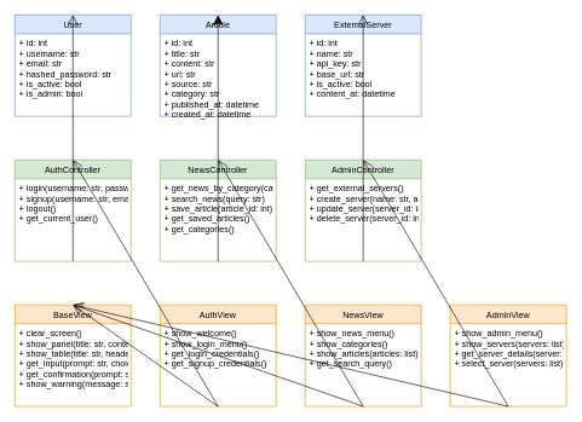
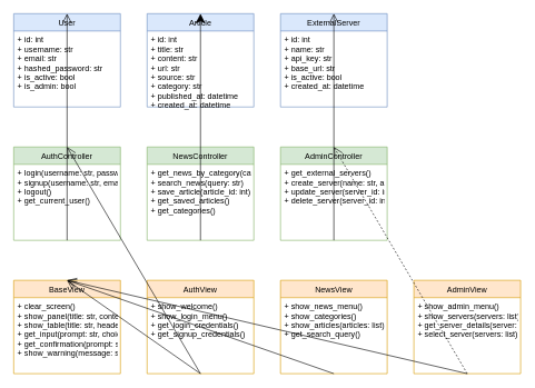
  <mxCell id="0" />
  <mxCell id="1" parent="0" />
  <mxCell id="2" value="User" style="swimlane;fontStyle=0;childLayout=stackLayout;horizontal=1;startSize=26;horizontalStack=0;resizeParent=1;resizeParentMax=0;resizeLast=0;collapsible=1;marginBottom=0;fillColor=#dae8fc;strokeColor=#6c8ebf;" vertex="1" parent="1"><mxGeometry x="20" y="20" width="160" height="140" as="geometry"><mxRectangle x="230" y="140" width="160" height="26" as="alternateBounds" /></mxGeometry></mxCell>
  <mxCell id="3" value="+ id: int&#10;+ username: str&#10;+ email: str&#10;+ hashed_password: str&#10;+ is_active: bool&#10;+ is_admin: bool" style="text;strokeColor=none;fillColor=none;align=left;verticalAlign=top;spacingLeft=4;spacingRight=4;overflow=hidden;rotatable=0;points=[[0,0.5],[1,0.5]];portConstraint=eastwest;" vertex="1" parent="2"><mxGeometry y="26" width="160" height="114" as="geometry" /></mxCell>
  <mxCell id="4" value="Article" style="swimlane;fontStyle=0;childLayout=stackLayout;horizontal=1;startSize=26;horizontalStack=0;resizeParent=1;resizeParentMax=0;resizeLast=0;collapsible=1;marginBottom=0;fillColor=#dae8fc;strokeColor=#6c8ebf;" vertex="1" parent="1"><mxGeometry x="220" y="20" width="160" height="140" as="geometry"><mxRectangle x="430" y="140" width="160" height="26" as="alternateBounds" /></mxGeometry></mxCell>
  <mxCell id="5" value="+ id: int&#10;+ title: str&#10;+ content: str&#10;+ url: str&#10;+ source: str&#10;+ category: str&#10;+ published_at: datetime&#10;+ created_at: datetime" style="text;strokeColor=none;fillColor=none;align=left;verticalAlign=top;spacingLeft=4;spacingRight=4;overflow=hidden;rotatable=0;points=[[0,0.5],[1,0.5]];portConstraint=eastwest;" vertex="1" parent="4"><mxGeometry y="26" width="160" height="114" as="geometry" /></mxCell>
  <mxCell id="6" value="ExternalServer" style="swimlane;fontStyle=0;childLayout=stackLayout;horizontal=1;startSize=26;horizontalStack=0;resizeParent=1;resizeParentMax=0;resizeLast=0;collapsible=1;marginBottom=0;fillColor=#dae8fc;strokeColor=#6c8ebf;" vertex="1" parent="1"><mxGeometry x="420" y="20" width="160" height="140" as="geometry"><mxRectangle x="630" y="140" width="160" height="26" as="alternateBounds" /></mxGeometry></mxCell>
- <mxCell id="7" value="+ id: int&#10;+ name: str&#10;+ api_key: str&#10;+ base_url: str&#10;+ is_active: bool&#10;+ content_at: datetime" style="text;strokeColor=none;fillColor=none;align=left;verticalAlign=top;spacingLeft=4;spacingRight=4;overflow=hidden;rotatable=0;points=[[0,0.5],[1,0.5]];portConstraint=eastwest;" vertex="1" parent="6"><mxGeometry y="26" width="160" height="114" as="geometry" /></mxCell>
+ <mxCell id="7" value="+ id: int&#10;+ name: str&#10;+ api_key: str&#10;+ base_url: str&#10;+ is_active: bool&#10;+ created_at: datetime" style="text;strokeColor=none;fillColor=none;align=left;verticalAlign=top;spacingLeft=4;spacingRight=4;overflow=hidden;rotatable=0;points=[[0,0.5],[1,0.5]];portConstraint=eastwest;" vertex="1" parent="6"><mxGeometry y="26" width="160" height="114" as="geometry" /></mxCell>
  <mxCell id="8" value="AuthController" style="swimlane;fontStyle=0;childLayout=stackLayout;horizontal=1;startSize=26;horizontalStack=0;resizeParent=1;resizeParentMax=0;resizeLast=0;collapsible=1;marginBottom=0;fillColor=#d5e8d4;strokeColor=#82b366;" vertex="1" parent="1"><mxGeometry x="20" y="220" width="160" height="140" as="geometry" /></mxCell>
  <mxCell id="9" value="+ login(username: str, password: str)&#10;+ signup(username: str, email: str, password: str)&#10;+ logout()&#10;+ get_current_user()" style="text;strokeColor=none;fillColor=none;align=left;verticalAlign=top;spacingLeft=4;spacingRight=4;overflow=hidden;rotatable=0;points=[[0,0.5],[1,0.5]];portConstraint=eastwest;" vertex="1" parent="8"><mxGeometry y="26" width="160" height="114" as="geometry" /></mxCell>
  <mxCell id="10" value="NewsController" style="swimlane;fontStyle=0;childLayout=stackLayout;horizontal=1;startSize=26;horizontalStack=0;resizeParent=1;resizeParentMax=0;resizeLast=0;collapsible=1;marginBottom=0;fillColor=#d5e8d4;strokeColor=#82b366;" vertex="1" parent="1"><mxGeometry x="220" y="220" width="160" height="140" as="geometry" /></mxCell>
  <mxCell id="11" value="+ get_news_by_category(category: str)&#10;+ search_news(query: str)&#10;+ save_article(article_id: int)&#10;+ get_saved_articles()&#10;+ get_categories()" style="text;strokeColor=none;fillColor=none;align=left;verticalAlign=top;spacingLeft=4;spacingRight=4;overflow=hidden;rotatable=0;points=[[0,0.5],[1,0.5]];portConstraint=eastwest;" vertex="1" parent="10"><mxGeometry y="26" width="160" height="114" as="geometry" /></mxCell>
  <mxCell id="12" value="AdminController" style="swimlane;fontStyle=0;childLayout=stackLayout;horizontal=1;startSize=26;horizontalStack=0;resizeParent=1;resizeParentMax=0;resizeLast=0;collapsible=1;marginBottom=0;fillColor=#d5e8d4;strokeColor=#82b366;" vertex="1" parent="1"><mxGeometry x="420" y="220" width="160" height="140" as="geometry" /></mxCell>
  <mxCell id="13" value="+ get_external_servers()&#10;+ create_server(name: str, api_key: str, base_url: str)&#10;+ update_server(server_id: int, data: dict)&#10;+ delete_server(server_id: int)" style="text;strokeColor=none;fillColor=none;align=left;verticalAlign=top;spacingLeft=4;spacingRight=4;overflow=hidden;rotatable=0;points=[[0,0.5],[1,0.5]];portConstraint=eastwest;" vertex="1" parent="12"><mxGeometry y="26" width="160" height="114" as="geometry" /></mxCell>
  <mxCell id="14" value="BaseView" style="swimlane;fontStyle=0;childLayout=stackLayout;horizontal=1;startSize=26;horizontalStack=0;resizeParent=1;resizeParentMax=0;resizeLast=0;collapsible=1;marginBottom=0;fillColor=#ffe6cc;strokeColor=#d79b00;" vertex="1" parent="1"><mxGeometry x="20" y="420" width="160" height="140" as="geometry" /></mxCell>
  <mxCell id="15" value="+ clear_screen()&#10;+ show_panel(title: str, content: str)&#10;+ show_table(title: str, headers: list, rows: list)&#10;+ get_input(prompt: str, choices: list = None)&#10;+ get_confirmation(prompt: str)&#10;+ show_warning(message: str)" style="text;strokeColor=none;fillColor=none;align=left;verticalAlign=top;spacingLeft=4;spacingRight=4;overflow=hidden;rotatable=0;points=[[0,0.5],[1,0.5]];portConstraint=eastwest;" vertex="1" parent="14"><mxGeometry y="26" width="160" height="114" as="geometry" /></mxCell>
  <mxCell id="16" value="AuthView" style="swimlane;fontStyle=0;childLayout=stackLayout;horizontal=1;startSize=26;horizontalStack=0;resizeParent=1;resizeParentMax=0;resizeLast=0;collapsible=1;marginBottom=0;fillColor=#ffe6cc;strokeColor=#d79b00;" vertex="1" parent="1"><mxGeometry x="220" y="420" width="160" height="140" as="geometry" /></mxCell>
  <mxCell id="17" value="+ show_welcome()&#10;+ show_login_menu()&#10;+ get_login_credentials()&#10;+ get_signup_credentials()" style="text;strokeColor=none;fillColor=none;align=left;verticalAlign=top;spacingLeft=4;spacingRight=4;overflow=hidden;rotatable=0;points=[[0,0.5],[1,0.5]];portConstraint=eastwest;" vertex="1" parent="16"><mxGeometry y="26" width="160" height="114" as="geometry" /></mxCell>
  <mxCell id="18" value="NewsView" style="swimlane;fontStyle=0;childLayout=stackLayout;horizontal=1;startSize=26;horizontalStack=0;resizeParent=1;resizeParentMax=0;resizeLast=0;collapsible=1;marginBottom=0;fillColor=#ffe6cc;strokeColor=#d79b00;" vertex="1" parent="1"><mxGeometry x="420" y="420" width="160" height="140" as="geometry" /></mxCell>
  <mxCell id="19" value="+ show_news_menu()&#10;+ show_categories()&#10;+ show_articles(articles: list)&#10;+ get_search_query()" style="text;strokeColor=none;fillColor=none;align=left;verticalAlign=top;spacingLeft=4;spacingRight=4;overflow=hidden;rotatable=0;points=[[0,0.5],[1,0.5]];portConstraint=eastwest;" vertex="1" parent="18"><mxGeometry y="26" width="160" height="114" as="geometry" /></mxCell>
  <mxCell id="20" value="AdminView" style="swimlane;fontStyle=0;childLayout=stackLayout;horizontal=1;startSize=26;horizontalStack=0;resizeParent=1;resizeParentMax=0;resizeLast=0;collapsible=1;marginBottom=0;fillColor=#ffe6cc;strokeColor=#d79b00;" vertex="1" parent="1"><mxGeometry x="620" y="420" width="160" height="140" as="geometry" /></mxCell>
  <mxCell id="21" value="+ show_admin_menu()&#10;+ show_servers(servers: list)&#10;+ get_server_details(server: ExternalServer)&#10;+ select_server(servers: list)" style="text;strokeColor=none;fillColor=none;align=left;verticalAlign=top;spacingLeft=4;spacingRight=4;overflow=hidden;rotatable=0;points=[[0,0.5],[1,0.5]];portConstraint=eastwest;" vertex="1" parent="20"><mxGeometry y="26" width="160" height="114" as="geometry" /></mxCell>
  <mxCell id="22" value="" style="endArrow=open;endFill=1;endSize=12;html=1;rounded=0;exitX=0.5;exitY=1;exitDx=0;exitDy=0;entryX=0.5;entryY=0;entryDx=0;entryDy=0;" edge="1" parent="1" source="16" target="14"><mxGeometry width="160" relative="1" as="geometry"><mxPoint x="300" y="560" as="sourcePoint" /><mxPoint x="460" y="560" as="targetPoint" /></mxGeometry></mxCell>
  <mxCell id="23" value="" style="endArrow=open;endFill=1;endSize=12;html=1;rounded=0;exitX=0.5;exitY=1;exitDx=0;exitDy=0;entryX=0.5;entryY=0;entryDx=0;entryDy=0;" edge="1" parent="1" source="18" target="14"><mxGeometry width="160" relative="1" as="geometry"><mxPoint x="500" y="560" as="sourcePoint" /><mxPoint x="660" y="560" as="targetPoint" /></mxGeometry></mxCell>
  <mxCell id="24" value="" style="endArrow=open;endFill=1;endSize=12;html=1;rounded=0;exitX=0.5;exitY=1;exitDx=0;exitDy=0;entryX=0.5;entryY=0;entryDx=0;entryDy=0;" edge="1" parent="1" source="20" target="14"><mxGeometry width="160" relative="1" as="geometry"><mxPoint x="700" y="560" as="sourcePoint" /><mxPoint x="860" y="560" as="targetPoint" /></mxGeometry></mxCell>
  <mxCell id="25" value="" style="endArrow=open;endFill=1;endSize=12;html=1;rounded=0;exitX=0.5;exitY=1;exitDx=0;exitDy=0;entryX=0.5;entryY=0;entryDx=0;entryDy=0;" edge="1" parent="1" source="8" target="2"><mxGeometry width="160" relative="1" as="geometry"><mxPoint x="100" y="360" as="sourcePoint" /><mxPoint x="260" y="360" as="targetPoint" /></mxGeometry></mxCell>
  <mxCell id="26" value="" style="endArrow=classic;endFill=1;endSize=12;html=1;rounded=0;exitX=0.5;exitY=1;exitDx=0;exitDy=0;entryX=0.5;entryY=0;entryDx=0;entryDy=0;" edge="1" parent="1" source="10" target="4"><mxGeometry width="160" relative="1" as="geometry"><mxPoint x="300" y="360" as="sourcePoint" /><mxPoint x="460" y="360" as="targetPoint" /></mxGeometry></mxCell>
  <mxCell id="27" value="" style="endArrow=open;endFill=1;endSize=12;html=1;rounded=0;exitX=0.5;exitY=1;exitDx=0;exitDy=0;entryX=0.5;entryY=0;entryDx=0;entryDy=0;" edge="1" parent="1" source="12" target="6"><mxGeometry width="160" relative="1" as="geometry"><mxPoint x="500" y="360" as="sourcePoint" /><mxPoint x="660" y="360" as="targetPoint" /></mxGeometry></mxCell>
  <mxCell id="28" value="" style="endArrow=open;endFill=1;endSize=12;html=1;rounded=0;exitX=0.5;exitY=1;exitDx=0;exitDy=0;entryX=0.5;entryY=0;entryDx=0;entryDy=0;" edge="1" parent="1" source="16" target="8"><mxGeometry width="160" relative="1" as="geometry"><mxPoint x="300" y="560" as="sourcePoint" /><mxPoint x="460" y="560" as="targetPoint" /></mxGeometry></mxCell>
- <mxCell id="29" value="" style="endArrow=open;endFill=1;endSize=12;html=1;rounded=0;exitX=0.5;exitY=1;exitDx=0;exitDy=0;entryX=0.5;entryY=0;entryDx=0;entryDy=0;" edge="1" parent="1" source="18" target="10"><mxGeometry width="160" relative="1" as="geometry"><mxPoint x="500" y="560" as="sourcePoint" /><mxPoint x="660" y="560" as="targetPoint" /></mxGeometry></mxCell>
- <mxCell id="30" value="" style="endArrow=open;endFill=1;endSize=12;html=1;rounded=0;exitX=0.5;exitY=1;exitDx=0;exitDy=0;entryX=0.5;entryY=0;entryDx=0;entryDy=0;" edge="1" parent="1" source="20" target="12"><mxGeometry width="160" relative="1" as="geometry"><mxPoint x="700" y="560" as="sourcePoint" /><mxPoint x="860" y="560" as="targetPoint" /></mxGeometry></mxCell>
+ <mxCell id="30" value="" style="endArrow=open;endFill=1;endSize=12;html=1;rounded=0;exitX=0.5;exitY=1;exitDx=0;exitDy=0;entryX=0.5;entryY=0;entryDx=0;entryDy=0;dashed=1;" edge="1" parent="1" source="20" target="12"><mxGeometry width="160" relative="1" as="geometry"><mxPoint x="700" y="560" as="sourcePoint" /><mxPoint x="860" y="560" as="targetPoint" /></mxGeometry></mxCell>
